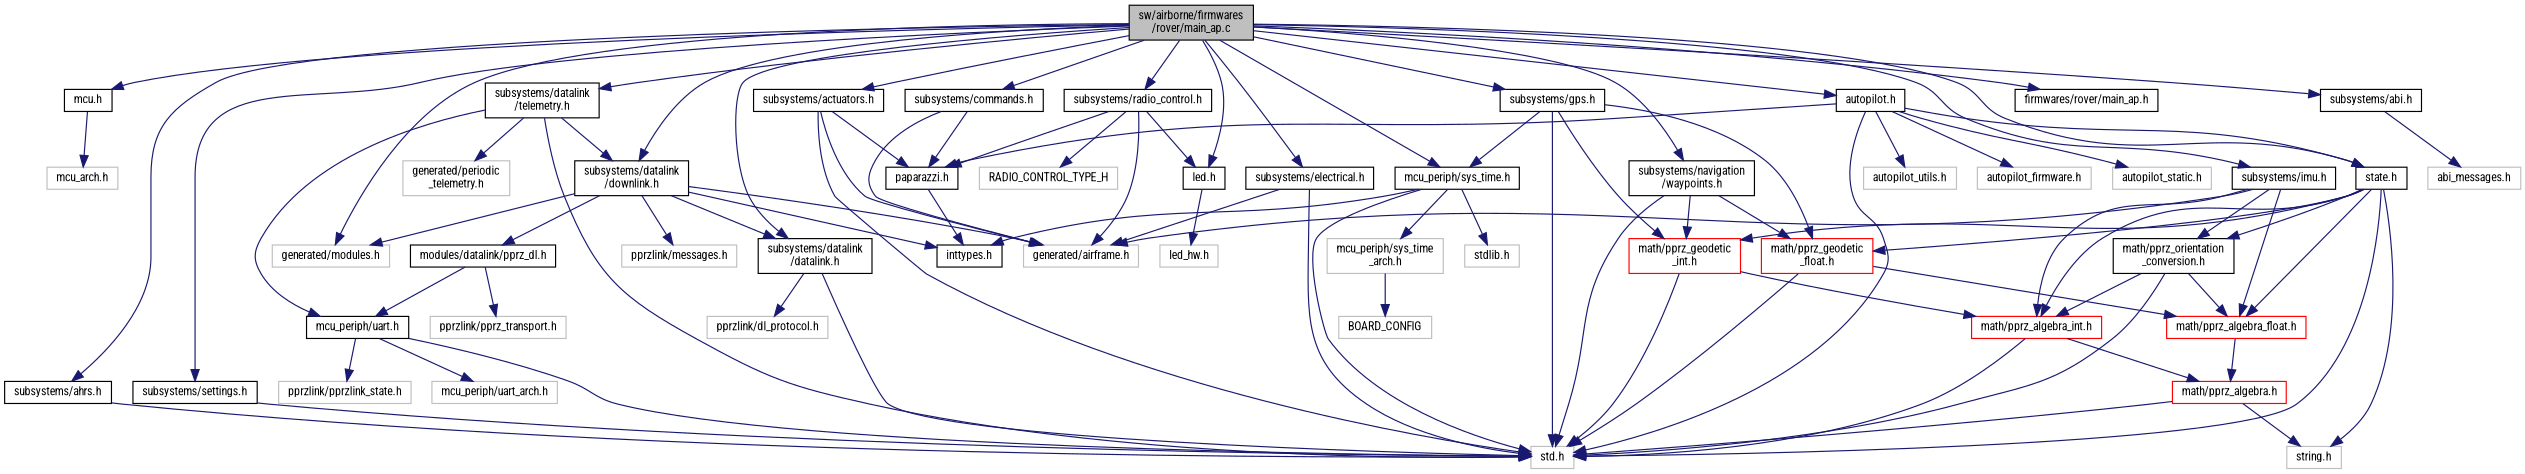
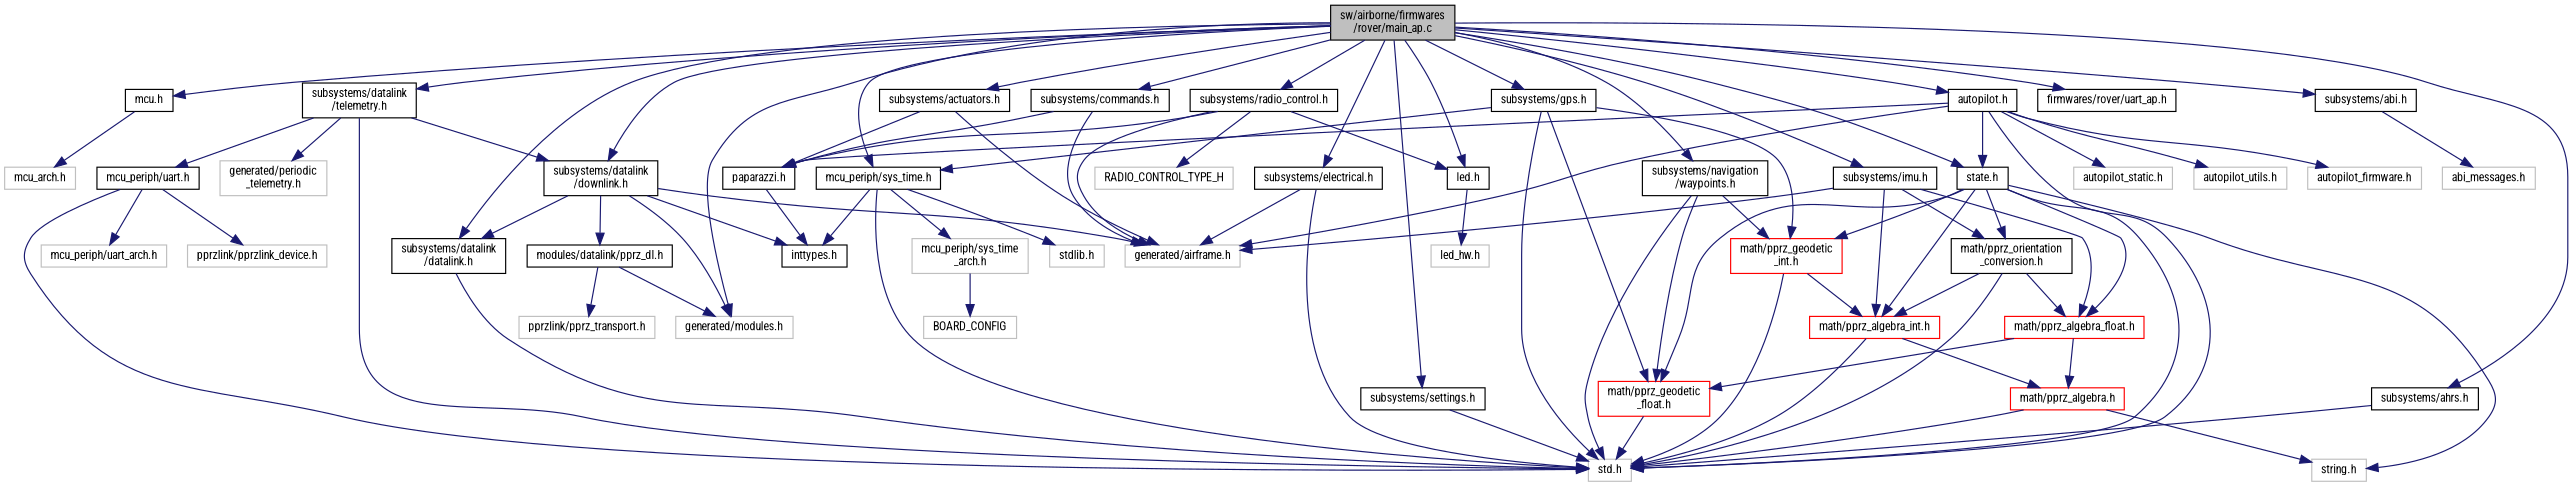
  digraph {
    fontname="Roboto Condensed"
    node [color=black fillcolor=white fontname="Roboto Condensed" fontsize=10 shape=record style=filled]
    edge [color=midnightblue fontname="Roboto Condensed" fontsize=10 labelfontname=FreeSans labelfontsize=10 style=solid]
    n1 [fillcolor=grey75 fontcolor=black height=0.2 label="sw/airborne/firmwares\l/rover/main_ap.c" width=0.4]
    n2 [height=0.2 label="mcu.h" width=0.4]
    n3 [height=0.2 label="mcu_periph/sys_time.h" width=0.4]
    n4 [height=0.2 label="led.h" width=0.4]
    n5 [height=0.2 label="subsystems/datalink\l/telemetry.h" width=0.4]
    n6 [height=0.2 label="subsystems/datalink\l/downlink.h" width=0.4]
    n7 [color=grey75 height=0.2 label="generated/modules.h" width=0.4]
    n8 [height=0.2 label="subsystems/datalink\l/datalink.h" width=0.4]
    n9 [height=0.2 label="subsystems/settings.h" width=0.4]
    n10 [height=0.2 label="subsystems/commands.h" width=0.4]
    n11 [height=0.2 label="subsystems/actuators.h" width=0.4]
    n12 [height=0.2 label="subsystems/imu.h" width=0.4]
    n13 [height=0.2 label="subsystems/gps.h" width=0.4]
    n14 [height=0.2 label="subsystems/electrical.h" width=0.4]
    n15 [height=0.2 label="autopilot.h" width=0.4]
    n16 [height=0.2 label="state.h" width=0.4]
    n17 [height=0.2 label="subsystems/radio_control.h" width=0.4]
    n18 [height=0.2 label="subsystems/ahrs.h" width=0.4]
-   n19 [height=0.2 label="firmwares/rover/main_ap.h" width=0.4]
+   n19 [height=0.2 label="firmwares/rover/uart_ap.h" width=0.4]
    n20 [height=0.2 label="subsystems/abi.h" width=0.4]
    n21 [height=0.2 label="subsystems/navigation\l/waypoints.h" width=0.4]
    n22 [height=0.2 label="inttypes.h" width=0.4]
    n23 [color=grey75 height=0.2 label="mcu_arch.h" width=0.4]
    n24 [color=grey75 height=0.2 label="stdlib.h" width=0.4]
    n25 [color=grey75 height=0.2 label="std.h" width=0.4]
    n26 [color=grey75 height=0.2 label="mcu_periph/sys_time\l_arch.h" width=0.4]
    n27 [color=grey75 height=0.2 label="led_hw.h" width=0.4]
    n28 [height=0.2 label="mcu_periph/uart.h" width=0.4]
    n29 [color=grey75 height=0.2 label="generated/periodic\l_telemetry.h" width=0.4]
    n30 [color=grey75 height=0.2 label="generated/airframe.h" width=0.4]
-   n31 [color=grey75 height=0.2 label="pprzlink/messages.h" width=0.4]
    n32 [height=0.2 label="modules/datalink/pprz_dl.h" width=0.4]
-   n33 [color=grey75 height=0.2 label="pprzlink/dl_protocol.h" width=0.4]
    n34 [height=0.2 label="paparazzi.h" width=0.4]
    n35 [color=red height=0.2 label="math/pprz_algebra_int.h" width=0.4]
    n36 [color=red height=0.2 label="math/pprz_algebra_float.h" width=0.4]
    n37 [height=0.2 label="math/pprz_orientation\l_conversion.h" width=0.4]
    n38 [color=red height=0.2 label="math/pprz_geodetic\l_int.h" width=0.4]
    n39 [color=red height=0.2 label="math/pprz_geodetic\l_float.h" width=0.4]
    n40 [color=grey75 height=0.2 label="autopilot_utils.h" width=0.4]
    n41 [color=grey75 height=0.2 label="autopilot_firmware.h" width=0.4]
    n42 [color=grey75 height=0.2 label="autopilot_static.h" width=0.4]
    n43 [color=grey75 height=0.2 label="string.h" width=0.4]
    n44 [color=grey75 height=0.2 label=RADIO_CONTROL_TYPE_H width=0.4]
    n45 [color=grey75 height=0.2 label="abi_messages.h" width=0.4]
    n46 [color=grey75 height=0.2 label=BOARD_CONFIG width=0.4]
    n47 [color=grey75 height=0.2 label="mcu_periph/uart_arch.h" width=0.4]
-   n48 [color=grey75 height=0.2 label="pprzlink/pprzlink_state.h" width=0.4]
+   n48 [color=grey75 height=0.2 label="pprzlink/pprzlink_device.h" width=0.4]
    n49 [color=grey75 height=0.2 label="pprzlink/pprz_transport.h" width=0.4]
    n50 [color=red height=0.2 label="math/pprz_algebra.h" width=0.4]
    n1 -> n2
    n1 -> n3
    n1 -> n4
    n1 -> n5
    n1 -> n6
    n1 -> n7
    n1 -> n8
    n1 -> n9
    n1 -> n10
    n1 -> n11
    n1 -> n12
    n1 -> n13
    n1 -> n14
    n1 -> n15
    n1 -> n16
    n1 -> n17
    n1 -> n18
    n1 -> n19
    n1 -> n20
    n1 -> n21
    n2 -> n23
    n3 -> n22
    n3 -> n24
    n3 -> n25
    n3 -> n26
    n4 -> n27
    n5 -> n6
    n5 -> n25
    n5 -> n28
    n5 -> n29
    n6 -> n7
    n6 -> n8
    n6 -> n22
    n6 -> n30
-   n6 -> n31
    n6 -> n32
    n8 -> n25
-   n8 -> n33
    n9 -> n25
    n10 -> n30
    n10 -> n34
-   n11 -> n25
    n11 -> n30
    n11 -> n34
    n12 -> n30
    n12 -> n35
    n12 -> n36
    n12 -> n37
    n13 -> n3
    n13 -> n25
    n13 -> n38
    n13 -> n39
    n14 -> n25
    n14 -> n30
    n15 -> n16
    n15 -> n25
+   n15 -> n30
    n15 -> n34
    n15 -> n40
    n15 -> n41
    n15 -> n42
    n16 -> n25
    n16 -> n35
    n16 -> n36
    n16 -> n37
    n16 -> n38
    n16 -> n39
    n16 -> n43
    n17 -> n4
    n17 -> n30
    n17 -> n34
    n17 -> n44
    n18 -> n25
    n20 -> n45
    n21 -> n25
    n21 -> n38
    n21 -> n39
    n26 -> n46
    n28 -> n25
    n28 -> n47
    n28 -> n48
-   n32 -> n28
+   n32 -> n7
    n32 -> n49
    n34 -> n22
    n35 -> n25
    n35 -> n50
    n36 -> n50
    n37 -> n25
    n37 -> n35
    n37 -> n36
    n38 -> n25
    n38 -> n35
    n39 -> n25
-   n39 -> n36
+   n36 -> n39
    n50 -> n25
    n50 -> n43
  }
